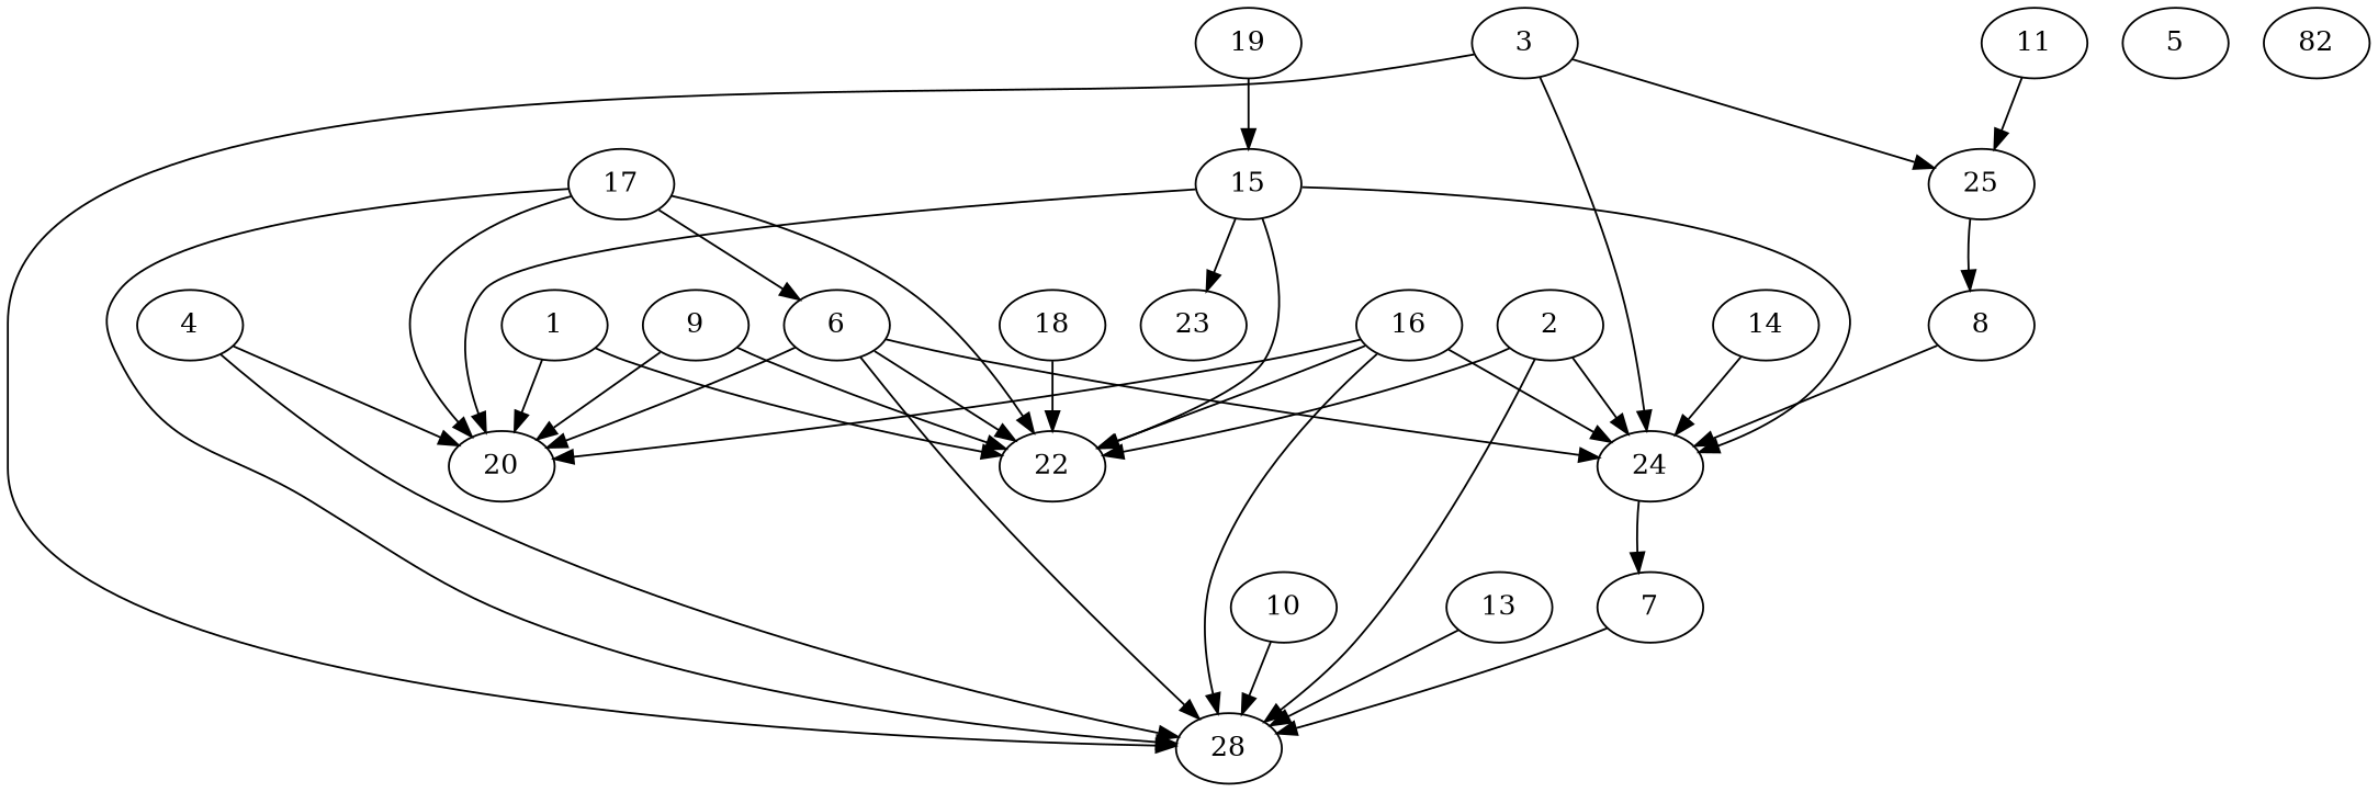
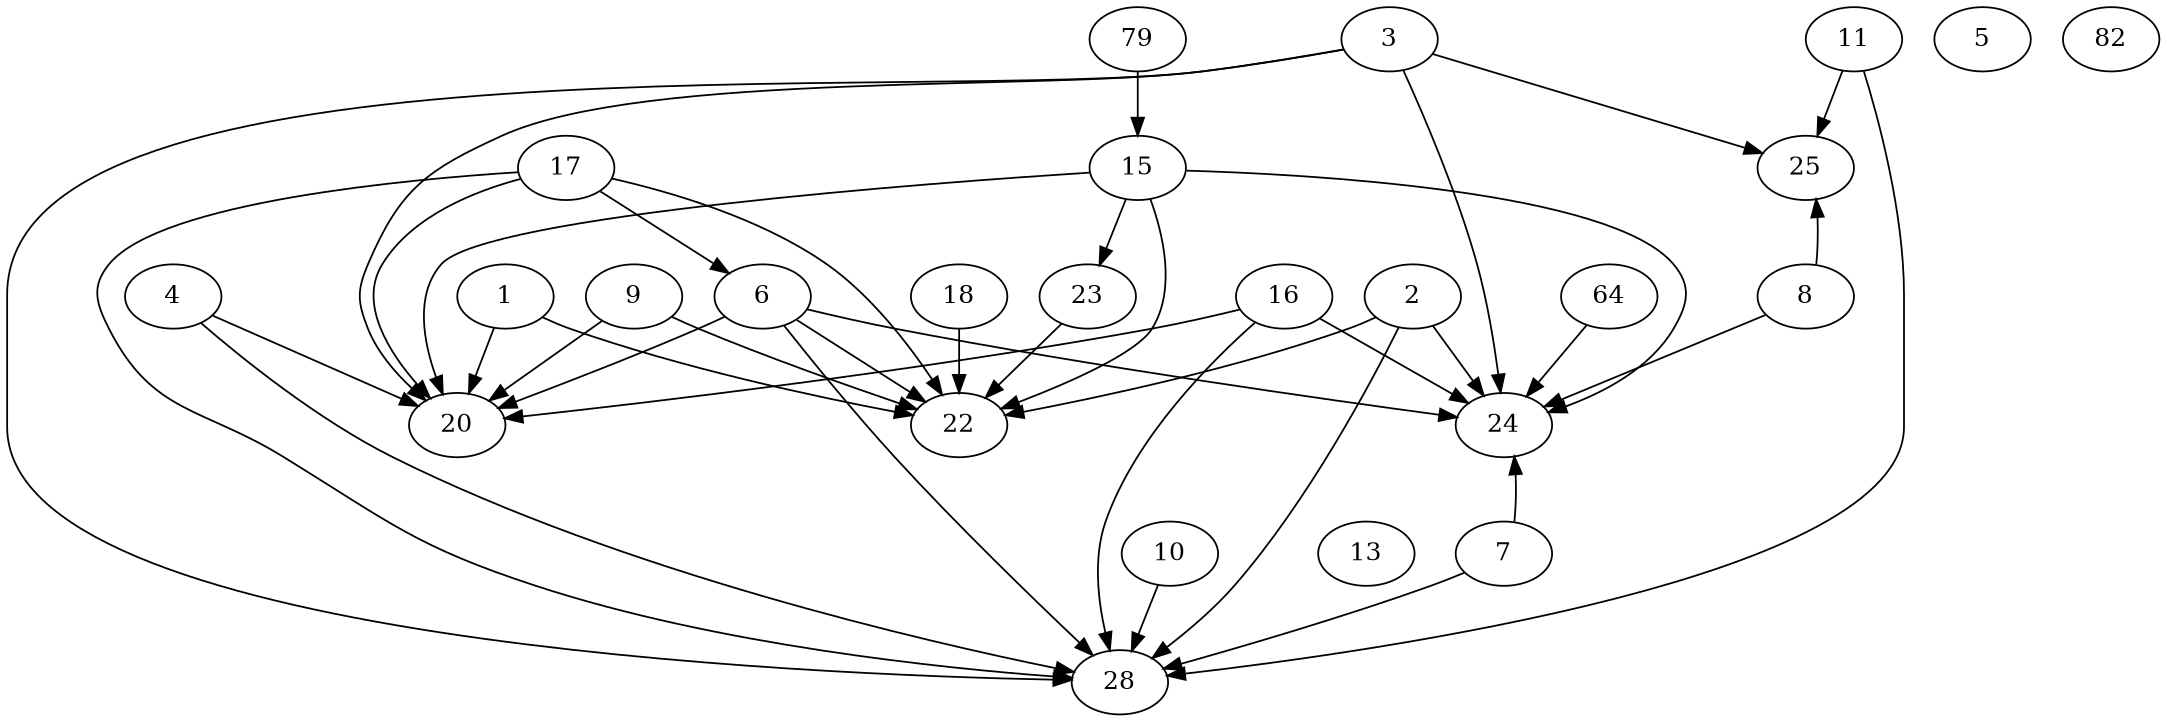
  digraph {
    node [alpha=0.18]
    1 [alpha=0.08 expect_size=18427904]
    20 [alpha=0.20 expect_size=37702656]
    22 [alpha=0.14 expect_size=8725504]
    23 [alpha=0.11 expect_size=6500352]
    2 [alpha=0.17 expect_size=6654976]
    n6 [alpha=0.07 expect_size=44923904 label=28]
    24 [alpha=0.06 expect_size=48317440]
    3 [alpha=0.13 expect_size=26300416]
    25 [alpha=0.12 expect_size=30987264]
    4 [alpha=0.12 expect_size=49572864]
    5 [alpha=0.15 expect_size=31002624]
    6 [alpha=0.14 expect_size=41595904]
    7 [alpha=0.01 expect_size=5659648]
    8 [expect_size=41227264]
    9 [alpha=0.11 expect_size=18854912]
    10 [alpha=0.03 expect_size=40922112]
    11 [alpha=0.05 expect_size=18364416]
    n18 [alpha=0.19 expect_size=37316608 label=82]
    13 [expect_size=29263872]
-   14 [alpha=0.13 expect_size=12497920]
+   14 [alpha=0.13 expect_size=12497920 label=64]
    15 [alpha=0.07 expect_size=39872512]
    16 [alpha=0.04 expect_size=29065216]
    17 [alpha=0.10 expect_size=14147584]
    18 [alpha=0.16 expect_size=16526336]
-   19 [expect_size=11604992]
+   19 [expect_size=11604992 label=79]
    1 -> 20
    1 -> 22
    2 -> 22
    2 -> n6
    2 -> 24
+   3 -> 20
    3 -> n6
    3 -> 24
    3 -> 25
    4 -> 20
    4 -> n6
    6 -> 20
    6 -> 22
    6 -> n6
    6 -> 24
    7 -> n6
-   24 -> 7
+   7 -> 24
    8 -> 24
-   25 -> 8
+   8 -> 25
    9 -> 20
    9 -> 22
    10 -> n6
-   13 -> n6
+   11 -> n6
    11 -> 25
    14 -> 24
    15 -> 20
    15 -> 22
    15 -> 23
    15 -> 24
    16 -> 20
-   16 -> 22
+   23 -> 22
    16 -> n6
    16 -> 24
    17 -> 20
    17 -> 22
    17 -> n6
    17 -> 6
    18 -> 22
    19 -> 15
  }
